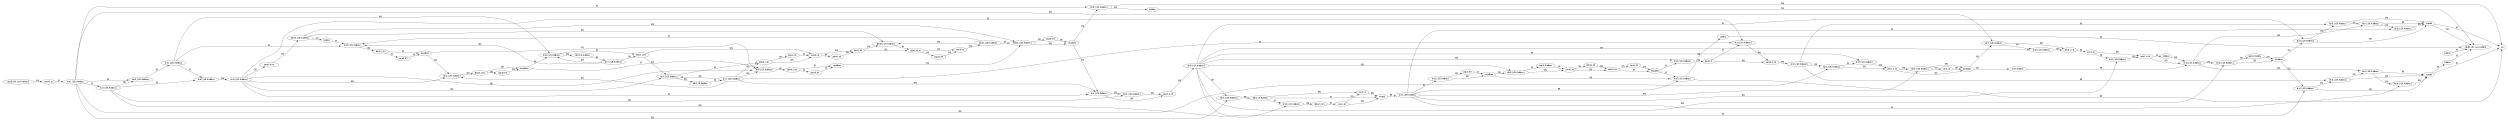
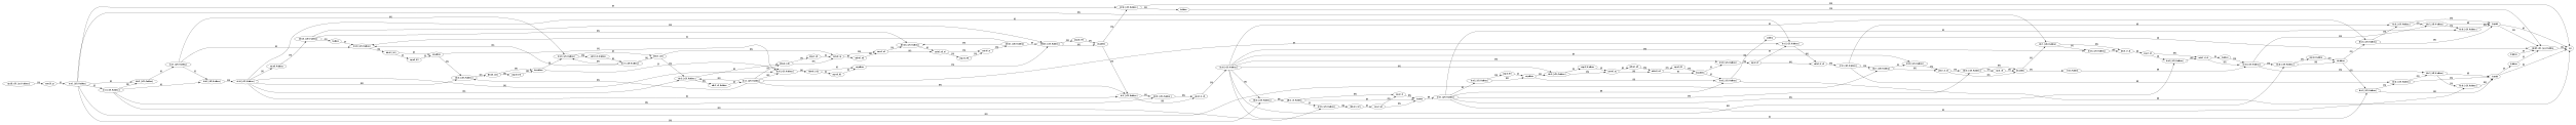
  digraph {
    fontname=Oswald
    rankdir=LR
    node [fontname=Oswald]
    edge [fontname=Oswald]
    n1 [label="stp x29 , x30 , [ sp , #- address ]!"]
    n2 [label="mov x29 , sp"]
    n3 [label="str x0 , [ x29 , # address ]"]
    n4 [label="str x1 , [ x29 , # address ]"]
    n5 [label="ldr x0 , [ x29 , # address ]"]
    n6 [label="ldr x0 , [ x29 , # address ]"]
    n7 [label="ldr x0 , [ x29 , # address ]"]
    n8 [label="ldr x1 , [ x29 , # address ]"]
    n9 [label="ldr x1 , [ x29 , # address ]"]
    n10 [label="ldr x0 , [ x29 , # address ]"]
    n11 [label="ldr x0 , [ x29 , # address ]"]
    n12 [label="ldr x0 , [ x29 , # address ]"]
    n13 [label="str x0 , [ x29 , # address ]"]
    n14 [label=cmp]
    n15 [label="b address"]
    n16 [label="add x2 , x0 , # address"]
    n17 [label="ldr x0 , [ x29 , # address ]"]
    n18 [label="add x1 , x1 , x0"]
    n19 [label="ldr x0 , [ x29 , # address ]"]
    n20 [label="add x0 , x1 , x0"]
    n21 [label="str x0 , [ x29 , # address ]"]
    n22 [label="sub x0 , x1 , x0"]
    n23 [label="ldrb w0 , [ x0 ]"]
    n24 [label="ldr x0 , [ x29 , # address ]"]
    n25 [label="ldr x0 , [ x29 , # address ]"]
    n26 [label="ldrb w0 , [ x0 ]"]
    n27 [label="add x1 , x0 , # address"]
    n28 [label="ldrb w1 , [ x0 ]"]
-   n29 [label="mov w0 , # strb"]
+   n29 [label="mov w0 , # address"]
    n30 [label="ldr x0 , [ x29 , # address ]"]
    n31 [label="ldr x0 , [ x29 , # address ]"]
    n32 [label="ldr x1 , [ x29 , # address ]"]
    n33 [label="ldr x0 , [ x29 , # address ]"]
    n34 [label="ldr x1 , [ x29 , # address ]"]
    n35 [label="strb w0 , [ x29 , # address ]"]
    n36 [label="ldrb w0 , [ x0 ]"]
    n37 [label="ldrb w0 , [ x0 ]"]
    n38 [label="add x2 , x0 , # address"]
    n39 [label="ldrb w0 , [ x0 ]"]
    n40 [label="add x0 , x1 , x0"]
    n41 [label="b address"]
    n42 [label="ldrb w0 , [ x29 , # address ]"]
    n43 [label="ldrb w0 , [ x29 , # address ]"]
    n44 [label="cmp w0 , # 0"]
    n45 [label="b.eq address"]
    n46 [label="and w0 , w0 , w1"]
    n47 [label="cmp w0 , # 0"]
    n48 [label="b.eq address"]
    n49 [label="cmp w0 , # 0"]
    n50 [label="b.eq address"]
    n51 [label="cmp w0 , # 0"]
    n52 [label="b.ne address"]
    n53 [label="b address"]
    n54 [label="ldp x29 , x30 , [ sp ] , # address"]
    n55 [label="str x1 , [ x29 , # address ]"]
    n56 [label="cset w0 , eq"]
    n57 [label="str x0 , [ x29 , # address ]"]
    n58 [label="uxtb w0 , w0"]
    n59 [label="mov w1 , w0"]
    n60 [label="str x2 , [ x29 , # address ]"]
    n61 [label="cmp w1 , w0"]
    n62 [label="cmp w0 , # 0"]
    n63 [label="cset w0 , ne"]
    n64 [label="strb w0 , [ x29 , # address ]"]
    n65 [label="ldr x0 , [ x29 , # address ]"]
    n66 [label="ldr x0 , [ x29 , # address ]"]
    n67 [label="ldr x3 , [ x29 , # address ]"]
    n68 [label="ldr x3 , [ x29 , # address ]"]
    n69 [label="ldr x0 , [ x29 , # address ]"]
    n70 [label="cmp x0 , # address"]
    n71 [label="cset w0 , eq"]
    n72 [label="neg x0 , x0"]
    n73 [label="ldr x2 , [ x29 , # address ]"]
    n74 [label="bl symbol"]
    n75 [label="ldr x2 , [ x29 , # address ]"]
    n76 [label="bl symbol"]
    n77 [label="cmp x0 , # address"]
    n78 [label="b.hi address"]
    n79 [label="mov x0 , x1"]
    n80 [label="bl symbol"]
    n81 [label="str x0 , [ x29 , # address ]"]
    n82 [label="mov w1 , w0"]
    n83 [label="ldr x0 , [ x29 , # address ]"]
    n84 [label="ldr x0 , [ x29 , # address ]"]
    n85 [label="ldr x0 , [ x29 , # address ]"]
    n86 [label="ldr x0 , [ x29 , # address ]"]
    n87 [label="ldr x0 , [ x29 , # address ]"]
    n88 [label="ldr x0 , [ x29 , # address ]"]
    n89 [label="cmp x0 , # 0"]
    n90 [label="b.eq address"]
    n91 [label="b address"]
    n92 [label="b.lo address"]
    n93 [label="cmp x1 , x0"]
    n94 [label="sub x0 , x1 , x0"]
    n95 [label="uxtb w0 , w0"]
    n96 [label="uxtb w0 , w0"]
    n97 [label="cmp x0 , # 0"]
    n98 [label="b.eq address"]
    n99 [label="str x0 , [ x29 , # address ]"]
    n100 [label="ldr x1 , [ x29 , # address ]"]
    n101 [label="ldr x1 , [ x29 , # address ]"]
    n102 [label="ret x0 , # address"]
    n103 [label="str x0 , [ x29 , # address ]"]
    n104 [label="mov x1 , x0"]
    n105 [label="b address"]
    n106 [label="b address"]
    n1 -> n2 [label=CFG]
    n2 -> n3 [label=CFG]
    n3 -> n4 [label=CFG]
    n3 -> n5 [label=DFG]
    n3 -> n6 [label=DFG]
    n3 -> n7 [label=DFG]
    n3 -> n8 [label=DFG]
    n3 -> n9 [label=DFG]
    n4 -> n5 [label=CFG]
    n4 -> n10 [label=DFG]
    n4 -> n11 [label=DFG]
    n4 -> n12 [label=DFG]
    n5 -> n13 [label=DFG]
    n6 -> n14 [label=DFG]
    n6 -> n15 [label=CFG]
    n7 -> n16 [label=DFG]
    n8 -> n17 [label=CFG]
    n8 -> n18 [label=DFG]
    n9 -> n19 [label=CFG]
    n9 -> n20 [label=DFG]
    n10 -> n21 [label=DFG]
    n11 -> n22 [label=DFG]
    n12 -> n23 [label=DFG]
    n13 -> n10 [label=CFG]
    n13 -> n24 [label=DFG]
    n13 -> n25 [label=DFG]
    n15 -> n54 [label=CFG]
    n16 -> n12 [label=CFG]
    n16 -> n79 [label=DFG]
    n16 -> n80 [label=DFG]
    n17 -> n18 [label=DFG]
    n18 -> n85 [label=CFG]
    n18 -> n92 [label=DFG]
    n19 -> n20 [label=DFG]
    n20 -> n104 [label=DFG]
    n21 -> n29 [label=CFG]
    n21 -> n30 [label=DFG]
    n21 -> n31 [label=DFG]
    n21 -> n32 [label=DFG]
    n21 -> n33 [label=DFG]
    n21 -> n34 [label=DFG]
    n22 -> n57 [label=DFG]
    n23 -> n82 [label=DFG]
    n24 -> n26 [label=DFG]
    n25 -> n27 [label=DFG]
    n25 -> n28 [label=DFG]
    n26 -> n47 [label=CFG]
    n26 -> n48 [label=DFG]
    n27 -> n55 [label=DFG]
    n28 -> n33 [label=CFG]
    n28 -> n56 [label=DFG]
    n29 -> n35 [label=CFG]
    n30 -> n36 [label=DFG]
    n31 -> n37 [label=DFG]
    n32 -> n11 [label=CFG]
    n32 -> n22 [label=DFG]
    n33 -> n38 [label=DFG]
    n33 -> n39 [label=DFG]
    n34 -> n40 [label=DFG]
    n35 -> n41 [label=CFG]
    n35 -> n42 [label=DFG]
    n35 -> n43 [label=DFG]
    n36 -> n49 [label=CFG]
    n36 -> n50 [label=DFG]
    n37 -> n51 [label=CFG]
    n37 -> n52 [label=DFG]
    n38 -> n60 [label=DFG]
    n39 -> n56 [label=DFG]
    n39 -> n61 [label=CFG]
    n40 -> n99 [label=DFG]
    n41 -> n24 [label=CFG]
    n42 -> n44 [label=CFG]
    n42 -> n45 [label=DFG]
    n43 -> n46 [label=DFG]
    n44 -> n45 [label=CFG]
    n45 -> n6 [label=CFG]
    n45 -> n32 [label=CFG]
    n46 -> n62 [label=CFG]
    n46 -> n63 [label=CFG]
    n47 -> n48 [label=CFG]
    n48 -> n30 [label=CFG]
    n48 -> n31 [label=CFG]
    n49 -> n50 [label=CFG]
    n50 -> n42 [label=CFG]
    n51 -> n52 [label=CFG]
    n52 -> n25 [label=CFG]
    n52 -> n30 [label=CFG]
    n53 -> n54 [label=CFG]
+   n54 -> n14 [label=CFG]
    n55 -> n24 [label=DFG]
    n55 -> n25 [label=DFG]
    n55 -> n28 [label=CFG]
    n56 -> n58 [label=DFG]
    n56 -> n59 [label=DFG]
    n57 -> n7 [label=CFG]
    n57 -> n17 [label=DFG]
    n57 -> n19 [label=DFG]
    n57 -> n65 [label=DFG]
    n57 -> n66 [label=DFG]
    n57 -> n67 [label=DFG]
    n57 -> n68 [label=DFG]
    n57 -> n69 [label=DFG]
    n58 -> n59 [label=DFG]
    n59 -> n43 [label=CFG]
    n59 -> n46 [label=DFG]
    n60 -> n30 [label=DFG]
    n60 -> n31 [label=DFG]
    n60 -> n32 [label=DFG]
    n60 -> n33 [label=DFG]
    n60 -> n34 [label=DFG]
    n60 -> n39 [label=CFG]
    n61 -> n56 [label=CFG]
    n62 -> n63 [label=CFG]
    n63 -> n64 [label=DFG]
    n64 -> n24 [label=CFG]
    n64 -> n42 [label=DFG]
    n64 -> n43 [label=DFG]
    n65 -> n70 [label=CFG]
    n65 -> n71 [label=DFG]
    n66 -> n72 [label=DFG]
    n67 -> n73 [label=CFG]
    n67 -> n74 [label=DFG]
    n68 -> n75 [label=CFG]
    n68 -> n76 [label=DFG]
    n69 -> n77 [label=CFG]
    n69 -> n78 [label=DFG]
    n70 -> n71 [label=CFG]
    n71 -> n95 [label=DFG]
    n71 -> n96 [label=DFG]
    n72 -> n34 [label=CFG]
    n72 -> n40 [label=DFG]
    n73 -> n74 [label=DFG]
    n73 -> n100 [label=CFG]
    n74 -> n14 [label=DFG]
    n74 -> n54 [label=CFG]
    n75 -> n76 [label=DFG]
    n75 -> n101 [label=CFG]
    n76 -> n14 [label=DFG]
    n76 -> n106 [label=CFG]
    n77 -> n78 [label=CFG]
    n78 -> n67 [label=CFG]
    n78 -> n68 [label=CFG]
    n79 -> n80 [label=DFG]
    n80 -> n81 [label=DFG]
    n81 -> n83 [label=DFG]
    n81 -> n84 [label=DFG]
    n81 -> n85 [label=DFG]
    n81 -> n86 [label=DFG]
    n81 -> n87 [label=DFG]
    n81 -> n88 [label=DFG]
    n82 -> n79 [label=CFG]
    n82 -> n80 [label=DFG]
    n83 -> n89 [label=CFG]
    n83 -> n90 [label=DFG]
    n84 -> n14 [label=DFG]
    n84 -> n91 [label=CFG]
    n85 -> n92 [label=DFG]
    n85 -> n93 [label=CFG]
    n86 -> n94 [label=DFG]
    n87 -> n74 [label=DFG]
    n88 -> n76 [label=DFG]
    n89 -> n90 [label=CFG]
    n90 -> n65 [label=CFG]
    n90 -> n84 [label=CFG]
    n91 -> n54 [label=CFG]
    n92 -> n9 [label=CFG]
    n92 -> n102 [label=CFG]
    n93 -> n92 [label=CFG]
    n94 -> n103 [label=DFG]
    n94 -> n105 [label=CFG]
    n95 -> n96 [label=DFG]
    n96 -> n97 [label=CFG]
    n96 -> n98 [label=DFG]
    n97 -> n98 [label=CFG]
    n98 -> n66 [label=CFG]
    n98 -> n84 [label=CFG]
    n99 -> n8 [label=CFG]
    n99 -> n73 [label=DFG]
    n99 -> n75 [label=DFG]
    n100 -> n74 [label=DFG]
    n100 -> n87 [label=CFG]
    n101 -> n76 [label=DFG]
    n101 -> n88 [label=CFG]
    n102 -> n103 [label=DFG]
    n103 -> n69 [label=CFG]
    n103 -> n100 [label=DFG]
    n103 -> n101 [label=DFG]
    n104 -> n86 [label=CFG]
    n104 -> n94 [label=DFG]
    n105 -> n103 [label=CFG]
    n106 -> n54 [label=CFG]
  }
